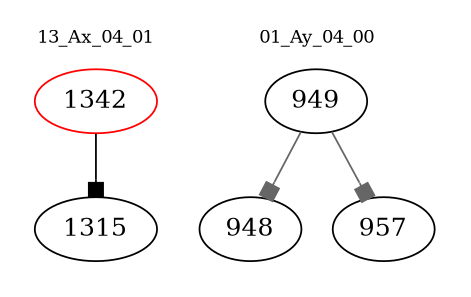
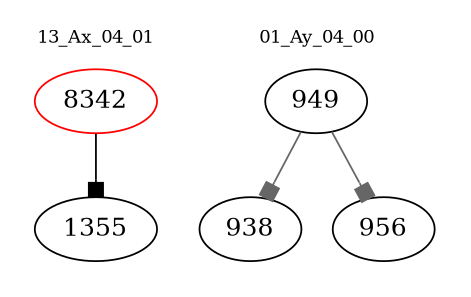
  digraph {
    node [color=black]
    edge [arrowhead=box color=gray40]
-   n1 [color=red label=1342]
-   n2 [label=1315]
+   n1 [color=red label=8342]
+   n2 [label=1355]
    n3 [label=949]
-   n4 [label=948]
-   n5 [label=957]
+   n4 [label=938]
+   n5 [label=956]
    subgraph cluster_1 {
      color=white
      fontsize=10
      label="13_Ax_04_01"
      n1
      n2
    }
    subgraph cluster_2 {
      color=white
      fontsize=10
      label="01_Ay_04_00"
      n3
      n4
      n5
    }
    n1 -> n2 [color=black]
    n3 -> n4
    n3 -> n5
  }
